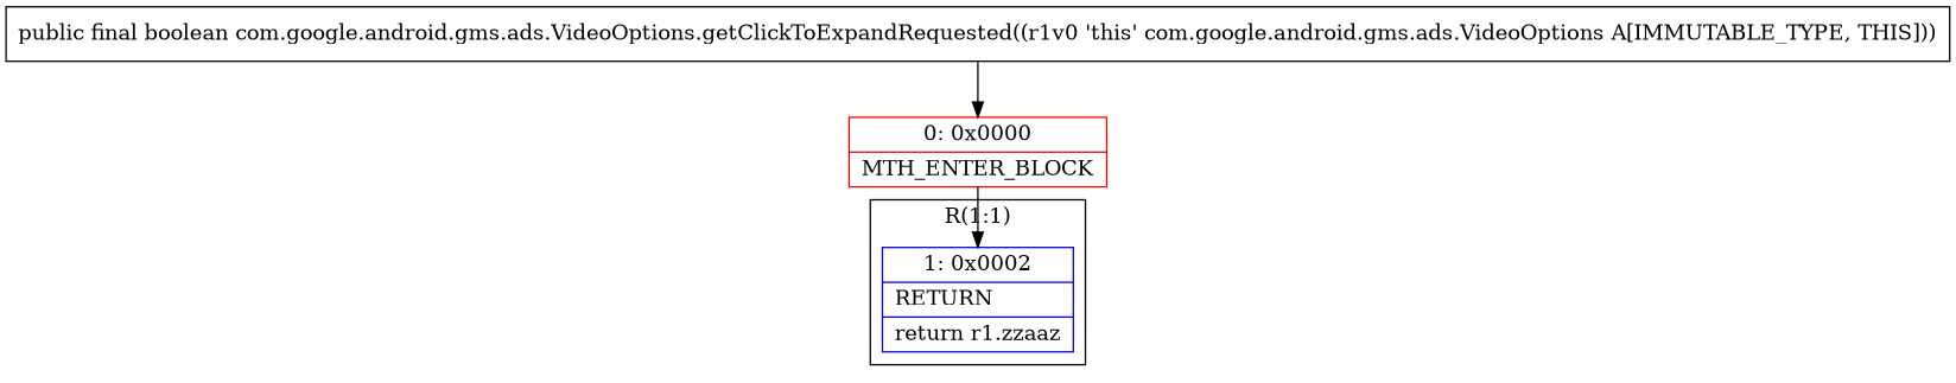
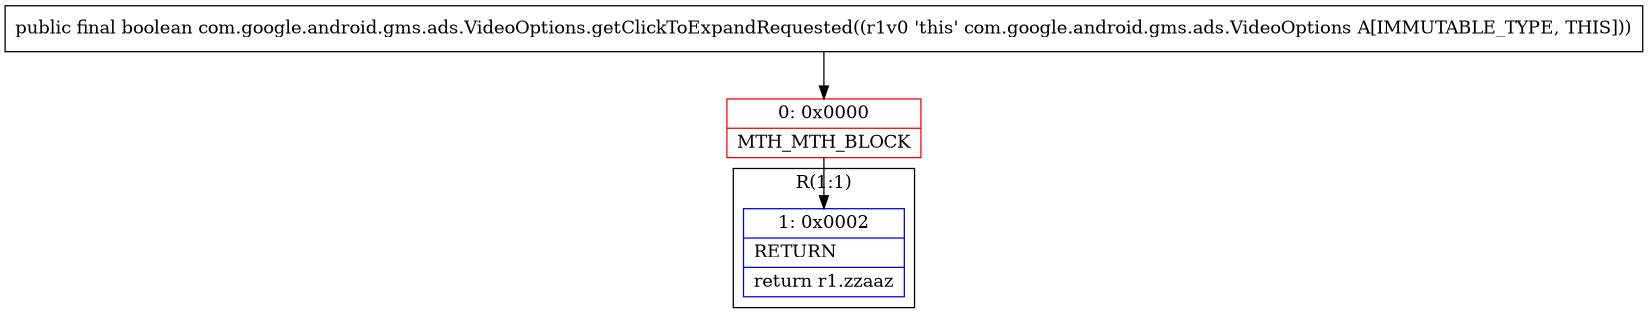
  digraph {
    node [shape=record]
    n1 [color=blue label="{1\:\ 0x0002|RETURN\l|return r1.zzaaz\l}"]
-   n2 [color=red label="{0\:\ 0x0000|MTH_ENTER_BLOCK\l}"]
+   n2 [color=red label="{0\:\ 0x0000|MTH_MTH_BLOCK\l}"]
    n3 [label="{public final boolean com.google.android.gms.ads.VideoOptions.getClickToExpandRequested((r1v0 'this' com.google.android.gms.ads.VideoOptions A[IMMUTABLE_TYPE, THIS])) }"]
    subgraph cluster_1 {
      label="R(1:1)"
      n1
    }
    n2 -> n1
    n3 -> n2
  }
